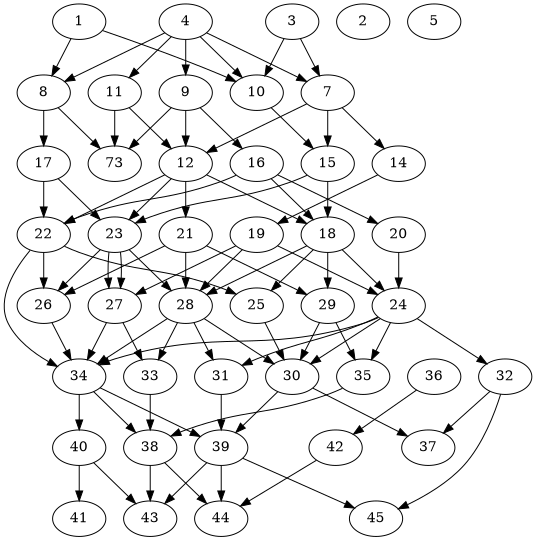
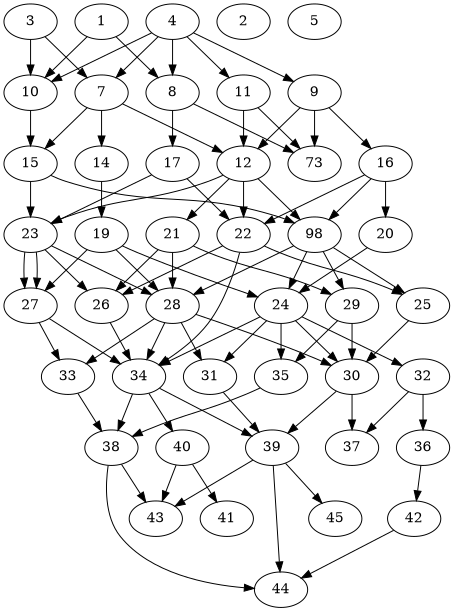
  digraph {
    node [alpha=0.06]
    1 [alpha=0.08 expect_size=50834432]
    8 [alpha=0.08 expect_size=8936448]
    10 [alpha=0.07 expect_size=51787776]
    n4 [alpha=0.01 expect_size=13867008 label=73]
    17 [alpha=0.11 expect_size=44497920]
    15 [alpha=0.12 expect_size=42025984]
    22 [alpha=0.01 expect_size=24993792]
    23 [alpha=0.04 expect_size=27492352]
-   18 [alpha=0.11 expect_size=34514944]
+   18 [alpha=0.11 expect_size=34514944 label=98]
    2 [expect_size=15490048]
    3 [alpha=0.19 expect_size=29081600]
    7 [alpha=0.16 expect_size=29349888]
    12 [alpha=0.01 expect_size=47574016]
    14 [alpha=0.13 expect_size=11319296]
    21 [alpha=0.07 expect_size=34266112]
    19 [alpha=0.09 expect_size=5633024]
    4 [alpha=0.13 expect_size=39512064]
    9 [alpha=0.05 expect_size=26604544]
    11 [alpha=0.16 expect_size=28835840]
    16 [alpha=0.12 expect_size=24983552]
    20 [alpha=0.19 expect_size=17922048]
    5 [alpha=0.13 expect_size=48072704]
    24 [alpha=0.02 expect_size=28786688]
    25 [alpha=0.18 expect_size=13004800]
    28 [expect_size=48249856]
    29 [alpha=0.03 expect_size=26796032]
    26 [alpha=0.13 expect_size=40217600]
    34 [alpha=0.08 expect_size=24865792]
    27 [alpha=0.19 expect_size=21264384]
    30 [alpha=0.19 expect_size=48092160]
    31 [alpha=0.05 expect_size=44608512]
    32 [alpha=0.09 expect_size=14750720]
    35 [alpha=0.14 expect_size=28575744]
    33 [alpha=0.17 expect_size=15951872]
    37 [alpha=0.19 expect_size=6589440]
    39 [expect_size=19466240]
    36 [alpha=0.08 expect_size=22726656]
    38 [alpha=0.02 expect_size=51457024]
    40 [alpha=0.15 expect_size=26351616]
    44 [alpha=0.14 expect_size=5639168]
    43 [alpha=0.05 expect_size=12045312]
    45 [expect_size=23723008]
    42 [expect_size=36865024]
    41 [alpha=0.16 expect_size=24287232]
    1 -> 8
    1 -> 10
    8 -> n4
    8 -> 17
    10 -> 15
    17 -> 22
    17 -> 23
    15 -> 23
    15 -> 18
    22 -> 25
    22 -> 26
    22 -> 34
    23 -> 28
    23 -> 26
    23 -> 27
    23 -> 27
    18 -> 24
    18 -> 25
    18 -> 28
    18 -> 29
    3 -> 10
    3 -> 7
    7 -> 15
    7 -> 12
    7 -> 14
    12 -> 22
    12 -> 23
    12 -> 18
    12 -> 21
    14 -> 19
    21 -> 28
    21 -> 29
    21 -> 26
    19 -> 24
    19 -> 28
    19 -> 27
    4 -> 8
    4 -> 10
    4 -> 7
    4 -> 9
    4 -> 11
    9 -> n4
    9 -> 12
    9 -> 16
    11 -> n4
    11 -> 12
    16 -> 22
    16 -> 18
    16 -> 20
    20 -> 24
    24 -> 34
    24 -> 30
    24 -> 31
    24 -> 32
    24 -> 35
    25 -> 30
    28 -> 34
    28 -> 30
    28 -> 31
    28 -> 33
    29 -> 30
    29 -> 35
    26 -> 34
    34 -> 39
    34 -> 38
    34 -> 40
    27 -> 34
    27 -> 33
    30 -> 37
    30 -> 39
    31 -> 39
    32 -> 37
-   32 -> 45
+   32 -> 36
    35 -> 38
    33 -> 38
    39 -> 44
    39 -> 43
    39 -> 45
    36 -> 42
    38 -> 44
    38 -> 43
    40 -> 43
    40 -> 41
    42 -> 44
  }
